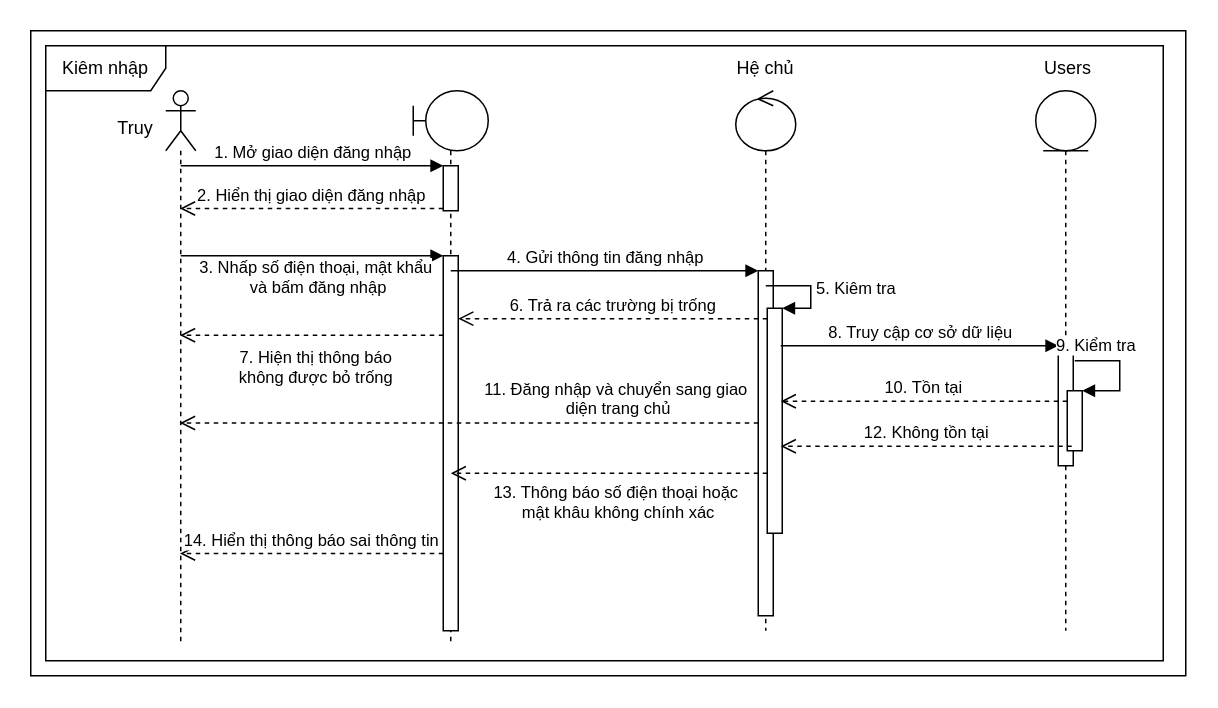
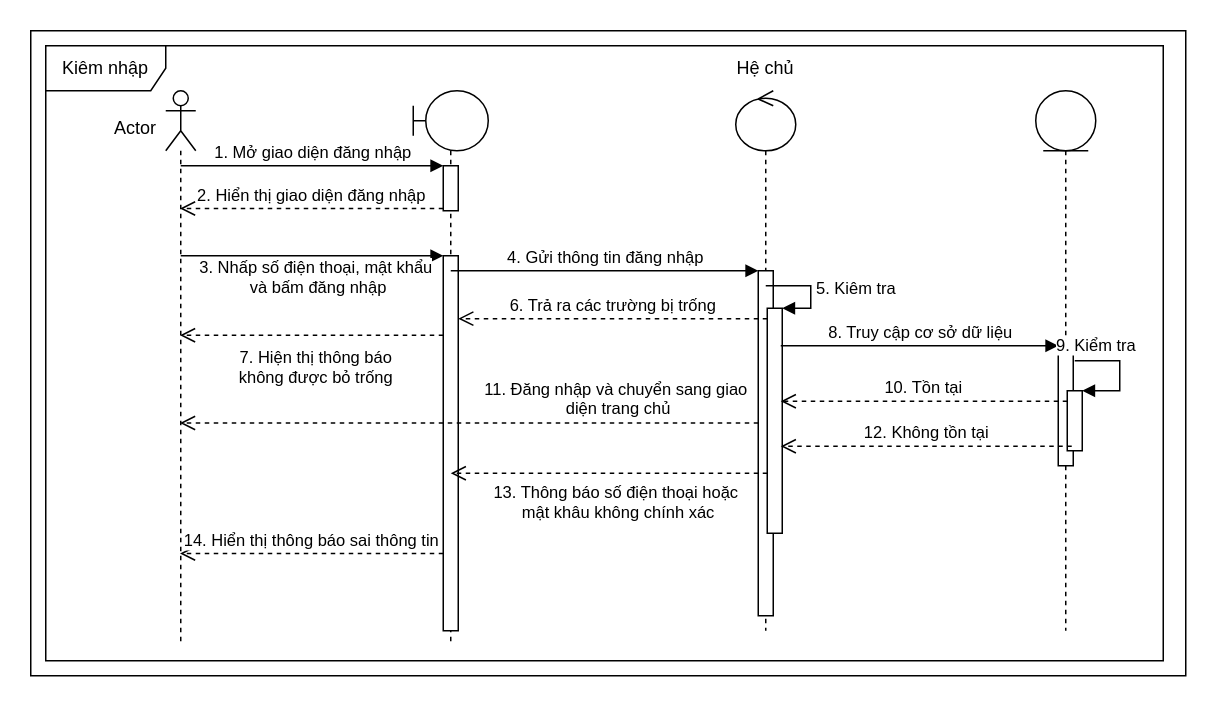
  <mxCell id="0" />
  <mxCell id="1" parent="0" />
  <mxCell id="2" value="" style="rounded=0;whiteSpace=wrap;html=1;strokeWidth=1;" parent="1" vertex="1"><mxGeometry x="20" y="20" width="770" height="430" as="geometry" /></mxCell>
  <mxCell id="3" value="Kiêm nhập" style="shape=umlFrame;whiteSpace=wrap;html=1;strokeWidth=1;width=80;height=30;" parent="1" vertex="1"><mxGeometry x="30" y="30" width="745" height="410" as="geometry" /></mxCell>
  <mxCell id="4" value="" style="shape=umlLifeline;participant=umlBoundary;perimeter=lifelinePerimeter;whiteSpace=wrap;html=1;container=1;collapsible=0;recursiveResize=0;verticalAlign=top;spacingTop=36;outlineConnect=0;strokeWidth=1;" parent="1" vertex="1"><mxGeometry x="275" y="60" width="50" height="370" as="geometry" /></mxCell>
  <mxCell id="5" value="" style="html=1;points=[];perimeter=orthogonalPerimeter;strokeWidth=1;" parent="4" vertex="1"><mxGeometry x="20" y="50" width="10" height="30" as="geometry" /></mxCell>
  <mxCell id="6" value="" style="html=1;points=[];perimeter=orthogonalPerimeter;strokeWidth=1;" parent="4" vertex="1"><mxGeometry x="20" y="110" width="10" height="250" as="geometry" /></mxCell>
  <mxCell id="7" value="" style="shape=umlLifeline;participant=umlActor;perimeter=lifelinePerimeter;whiteSpace=wrap;html=1;container=1;collapsible=0;recursiveResize=0;verticalAlign=top;spacingTop=36;outlineConnect=0;strokeWidth=1;" parent="1" vertex="1"><mxGeometry x="110" y="60" width="20" height="370" as="geometry" /></mxCell>
  <mxCell id="8" value="" style="shape=umlLifeline;participant=umlEntity;perimeter=lifelinePerimeter;whiteSpace=wrap;html=1;container=1;collapsible=0;recursiveResize=0;verticalAlign=top;spacingTop=36;outlineConnect=0;strokeWidth=1;" parent="1" vertex="1"><mxGeometry x="690" y="60" width="40" height="360" as="geometry" /></mxCell>
  <mxCell id="9" value="" style="shape=umlLifeline;participant=umlControl;perimeter=lifelinePerimeter;whiteSpace=wrap;html=1;container=1;collapsible=0;recursiveResize=0;verticalAlign=top;spacingTop=36;outlineConnect=0;strokeWidth=1;" parent="1" vertex="1"><mxGeometry x="490" y="60" width="40" height="360" as="geometry" /></mxCell>
  <mxCell id="10" value="" style="html=1;points=[];perimeter=orthogonalPerimeter;strokeWidth=1;" parent="9" vertex="1"><mxGeometry x="15" y="120" width="10" height="230" as="geometry" /></mxCell>
  <mxCell id="11" value="" style="html=1;points=[];perimeter=orthogonalPerimeter;strokeWidth=1;" parent="9" vertex="1"><mxGeometry x="21" y="145" width="10" height="150" as="geometry" /></mxCell>
  <mxCell id="12" value="5. Kiêm tra" style="edgeStyle=orthogonalEdgeStyle;html=1;align=left;spacingLeft=2;endArrow=block;rounded=0;entryX=1;entryY=0;strokeWidth=1;" parent="9" target="11" edge="1"><mxGeometry relative="1" as="geometry"><mxPoint x="20" y="130" as="sourcePoint" /><Array as="points"><mxPoint x="50" y="130" /></Array></mxGeometry></mxCell>
- <mxCell id="13" value="Truy" style="text;html=1;strokeColor=none;fillColor=none;align=center;verticalAlign=middle;whiteSpace=wrap;rounded=0;strokeWidth=1;" parent="1" vertex="1"><mxGeometry x="60" y="70" width="60" height="30" as="geometry" /></mxCell>
+ <mxCell id="13" value="Actor" style="text;html=1;strokeColor=none;fillColor=none;align=center;verticalAlign=middle;whiteSpace=wrap;rounded=0;strokeWidth=1;" parent="1" vertex="1"><mxGeometry x="60" y="70" width="60" height="30" as="geometry" /></mxCell>
  <mxCell id="14" value="Hệ chủ" style="text;html=1;strokeColor=none;fillColor=none;align=center;verticalAlign=middle;whiteSpace=wrap;rounded=0;strokeWidth=1;" parent="1" vertex="1"><mxGeometry x="460" y="30" width="100" height="30" as="geometry" /></mxCell>
- <mxCell id="15" value="&amp;nbsp;Users" style="text;html=1;strokeColor=none;fillColor=none;align=center;verticalAlign=middle;whiteSpace=wrap;rounded=0;strokeWidth=1;" parent="1" vertex="1"><mxGeometry x="660" y="30" width="100" height="30" as="geometry" /></mxCell>
  <mxCell id="16" value="1. Mở giao diện đăng nhập" style="html=1;verticalAlign=bottom;endArrow=block;entryX=0;entryY=0;rounded=1;strokeWidth=1;" parent="1" target="5" edge="1"><mxGeometry relative="1" as="geometry"><mxPoint x="120" y="110" as="sourcePoint" /></mxGeometry></mxCell>
  <mxCell id="17" value="2. Hiển thị giao diện đăng nhập" style="html=1;verticalAlign=bottom;endArrow=open;dashed=1;endSize=8;exitX=0;exitY=0.95;rounded=1;strokeWidth=1;" parent="1" source="5" target="7" edge="1"><mxGeometry relative="1" as="geometry"><mxPoint x="120" y="186" as="targetPoint" /></mxGeometry></mxCell>
  <mxCell id="18" value="3. Nhấp số điện thoại, mật khẩu&lt;br&gt;&amp;nbsp;và bấm đăng nhập" style="html=1;verticalAlign=bottom;endArrow=block;entryX=0;entryY=0;rounded=1;strokeWidth=1;" parent="1" target="6" edge="1"><mxGeometry x="0.029" y="-30" relative="1" as="geometry"><mxPoint x="120" y="170" as="sourcePoint" /><mxPoint as="offset" /></mxGeometry></mxCell>
  <mxCell id="19" value="14. Hiển thị thông báo sai thông tin" style="html=1;verticalAlign=bottom;endArrow=open;dashed=1;endSize=8;exitX=0;exitY=0.95;rounded=1;strokeWidth=1;" parent="1" edge="1"><mxGeometry relative="1" as="geometry"><mxPoint x="119.5" y="368.5" as="targetPoint" /><mxPoint x="295" y="368.5" as="sourcePoint" /></mxGeometry></mxCell>
  <mxCell id="20" value="4. Gửi thông tin đăng nhập" style="html=1;verticalAlign=bottom;endArrow=block;entryX=0;entryY=0;rounded=1;strokeWidth=1;" parent="1" target="10" edge="1"><mxGeometry relative="1" as="geometry"><mxPoint x="300" y="180" as="sourcePoint" /></mxGeometry></mxCell>
  <mxCell id="21" value="11. Đăng nhập và chuyển sang giao&lt;br&gt;&amp;nbsp;diện trang chủ" style="html=1;verticalAlign=bottom;endArrow=open;dashed=1;endSize=8;exitX=0;exitY=0.95;rounded=1;strokeWidth=1;" parent="1" target="7" edge="1"><mxGeometry x="-0.507" y="-1" relative="1" as="geometry"><mxPoint x="305" y="281.5" as="targetPoint" /><mxPoint x="505" y="281.5" as="sourcePoint" /><mxPoint as="offset" /></mxGeometry></mxCell>
  <mxCell id="22" value="" style="html=1;points=[];perimeter=orthogonalPerimeter;strokeWidth=1;" parent="1" vertex="1"><mxGeometry x="705" y="230" width="10" height="80" as="geometry" /></mxCell>
  <mxCell id="23" value="8. Truy cập cơ sở dữ liệu" style="html=1;verticalAlign=bottom;endArrow=block;entryX=0;entryY=0;rounded=1;strokeWidth=1;" parent="1" target="22" edge="1"><mxGeometry relative="1" as="geometry"><mxPoint x="520" y="230" as="sourcePoint" /></mxGeometry></mxCell>
  <mxCell id="24" value="10. Tồn tại" style="html=1;verticalAlign=bottom;endArrow=open;dashed=1;endSize=8;exitX=0;exitY=0.175;rounded=1;strokeWidth=1;exitDx=0;exitDy=0;exitPerimeter=0;" parent="1" source="25" edge="1"><mxGeometry relative="1" as="geometry"><mxPoint x="520" y="267" as="targetPoint" /></mxGeometry></mxCell>
  <mxCell id="25" value="" style="html=1;points=[];perimeter=orthogonalPerimeter;strokeWidth=1;" parent="1" vertex="1"><mxGeometry x="711" y="260" width="10" height="40" as="geometry" /></mxCell>
  <mxCell id="26" value="9. Kiểm tra" style="edgeStyle=orthogonalEdgeStyle;html=1;align=left;spacingLeft=2;endArrow=block;rounded=0;entryX=1;entryY=0;strokeWidth=1;" parent="1" target="25" edge="1"><mxGeometry x="-1" y="19" relative="1" as="geometry"><mxPoint x="716" y="240" as="sourcePoint" /><Array as="points"><mxPoint x="746" y="240" /></Array><mxPoint x="-16" y="9" as="offset" /></mxGeometry></mxCell>
  <mxCell id="27" value="12. Không tồn tại" style="html=1;verticalAlign=bottom;endArrow=open;dashed=1;endSize=8;exitX=0.9;exitY=0.838;rounded=1;strokeWidth=1;exitDx=0;exitDy=0;exitPerimeter=0;" parent="1" source="22" edge="1"><mxGeometry relative="1" as="geometry"><mxPoint x="520" y="297" as="targetPoint" /><mxPoint x="715" y="316" as="sourcePoint" /></mxGeometry></mxCell>
  <mxCell id="28" value="6. Trả ra các trường bị trống" style="html=1;verticalAlign=bottom;endArrow=open;dashed=1;endSize=8;rounded=1;strokeWidth=1;exitX=0;exitY=0.113;exitDx=0;exitDy=0;exitPerimeter=0;" parent="1" edge="1"><mxGeometry relative="1" as="geometry"><mxPoint x="511" y="211.95" as="sourcePoint" /><mxPoint x="305" y="211.95" as="targetPoint" /></mxGeometry></mxCell>
  <mxCell id="29" value="7. Hiện thị thông báo &lt;br&gt;không được bỏ trống" style="html=1;verticalAlign=bottom;endArrow=open;dashed=1;endSize=8;rounded=1;strokeWidth=1;" parent="1" edge="1"><mxGeometry x="-0.031" y="37" relative="1" as="geometry"><mxPoint x="295" y="223" as="sourcePoint" /><mxPoint x="119.5" y="223" as="targetPoint" /><mxPoint as="offset" /></mxGeometry></mxCell>
  <mxCell id="30" value="13. Thông báo số điện thoại hoặc&lt;br&gt;&amp;nbsp;mật khâu&amp;nbsp;không chính xác" style="html=1;verticalAlign=bottom;endArrow=open;dashed=1;endSize=8;rounded=1;strokeWidth=1;" parent="1" edge="1"><mxGeometry x="-0.043" y="35" relative="1" as="geometry"><mxPoint x="511" y="315" as="sourcePoint" /><mxPoint x="300" y="315" as="targetPoint" /><mxPoint as="offset" /></mxGeometry></mxCell>
